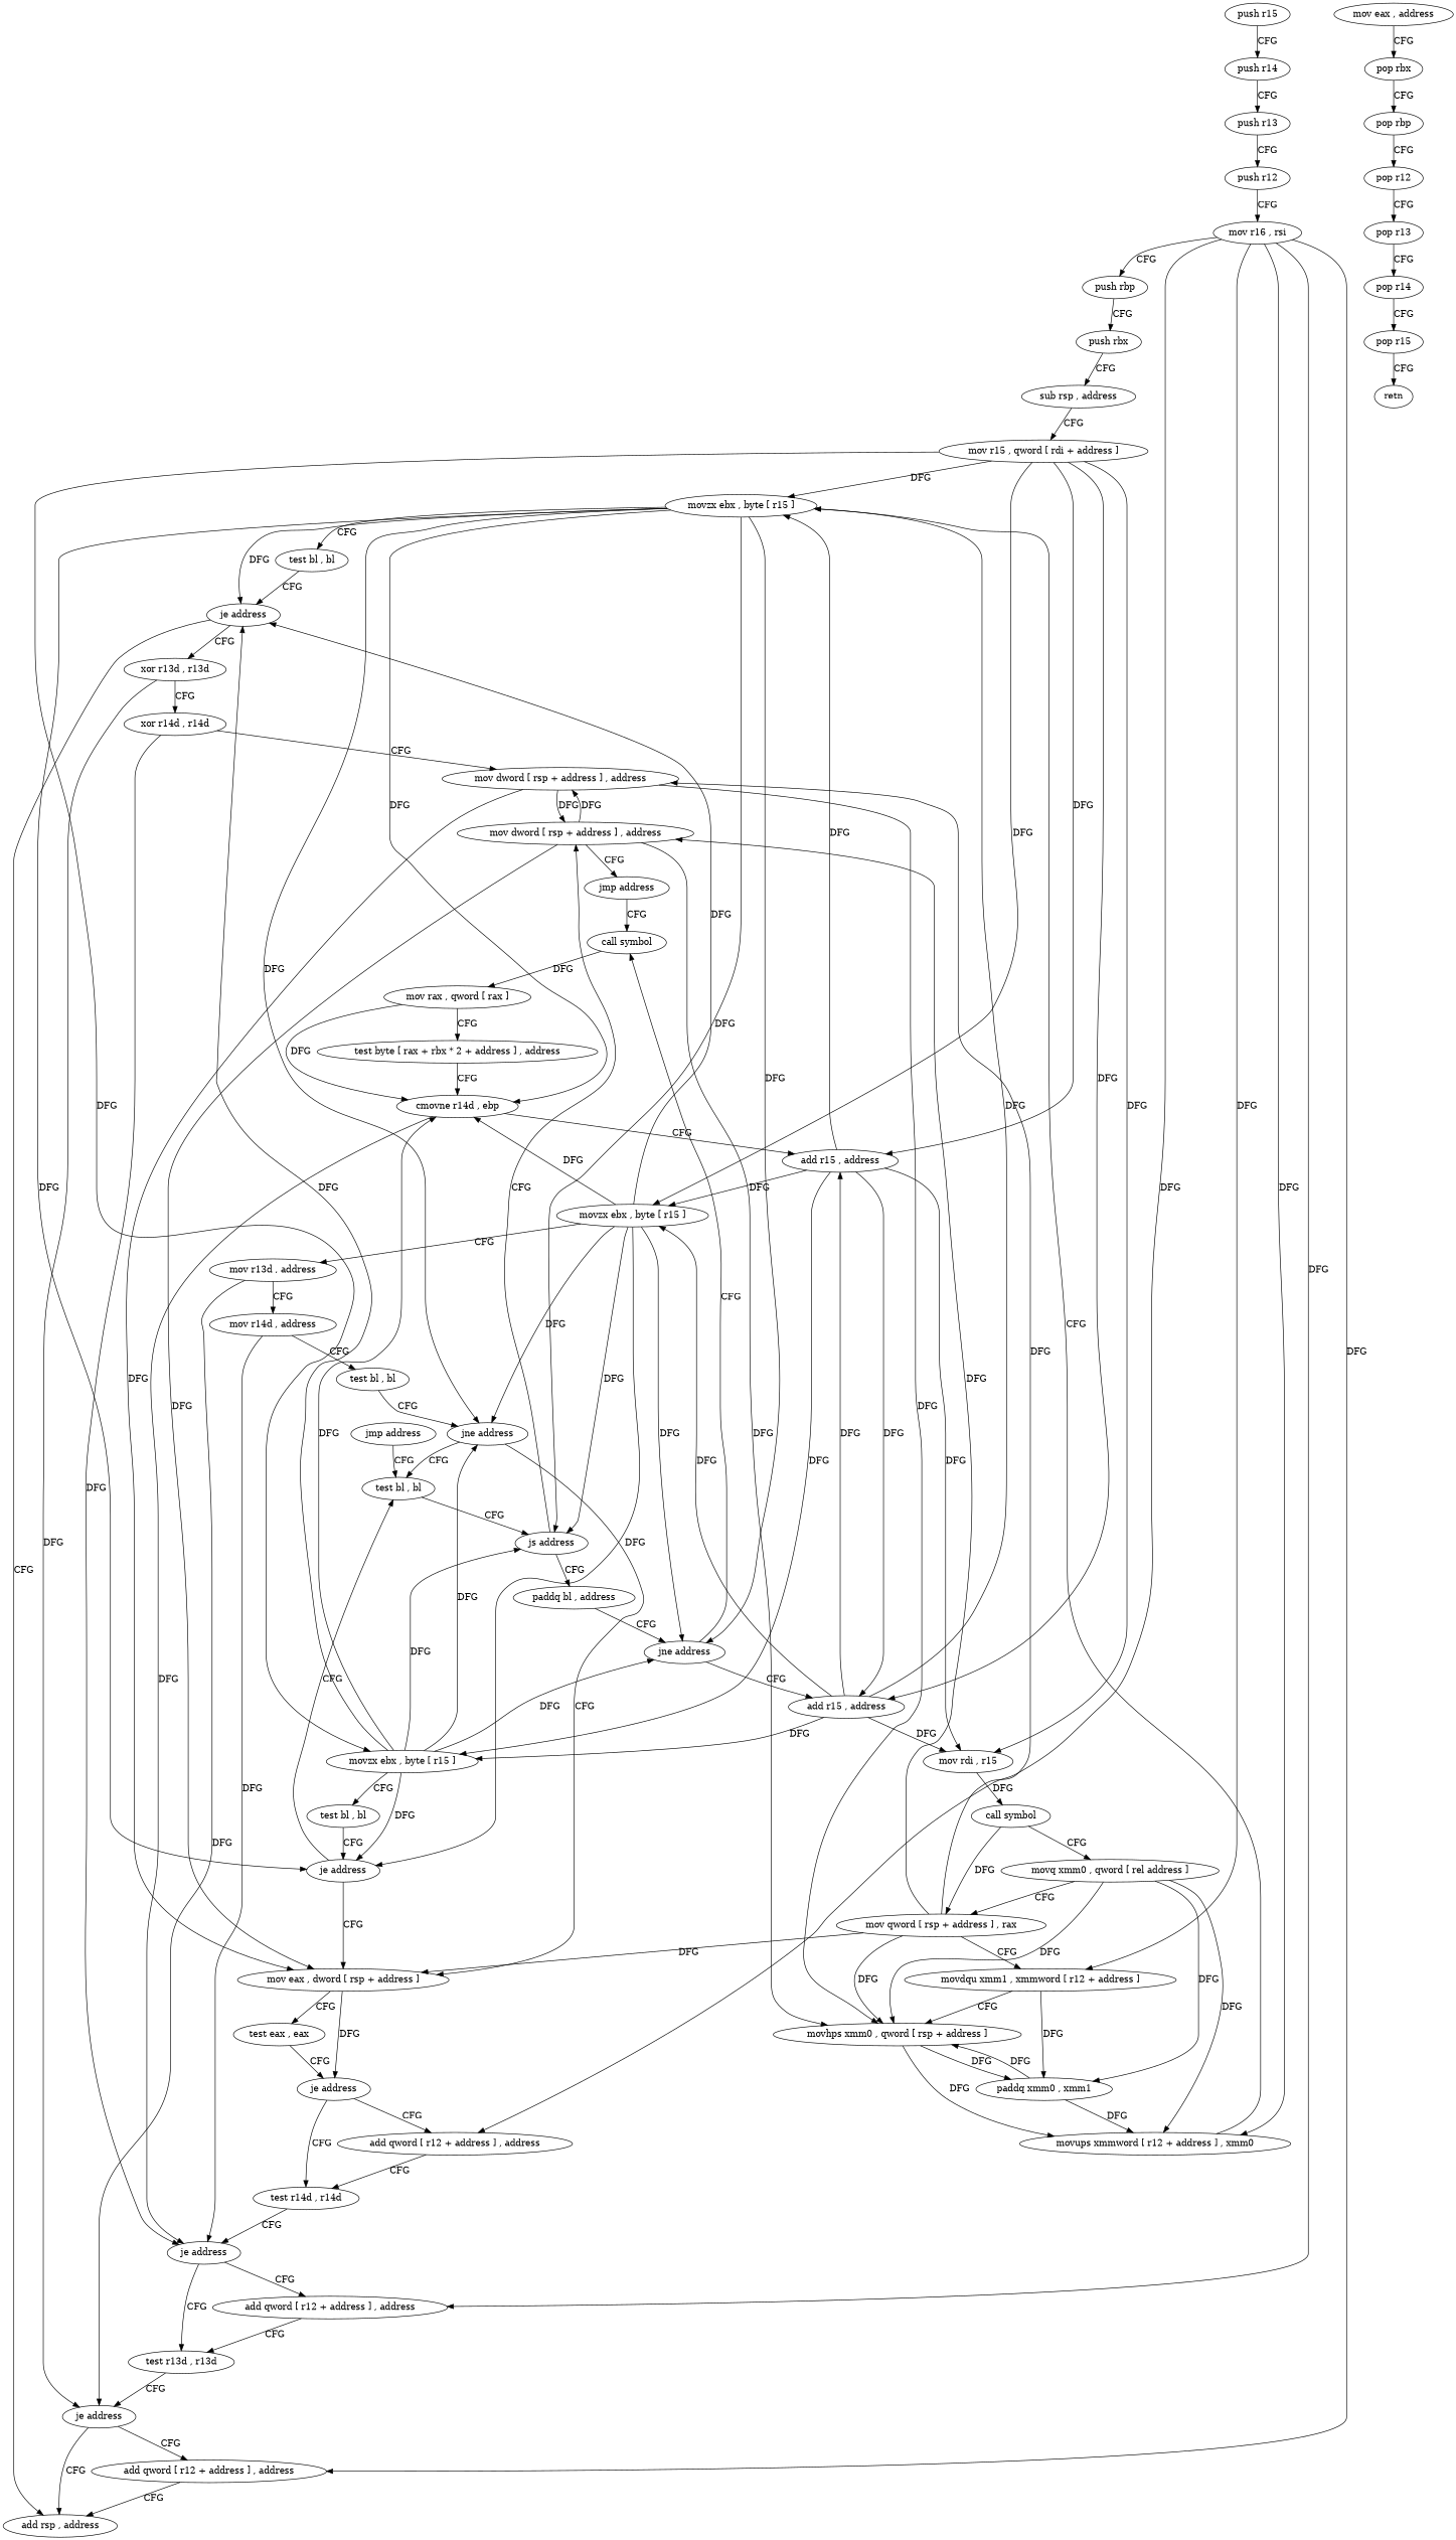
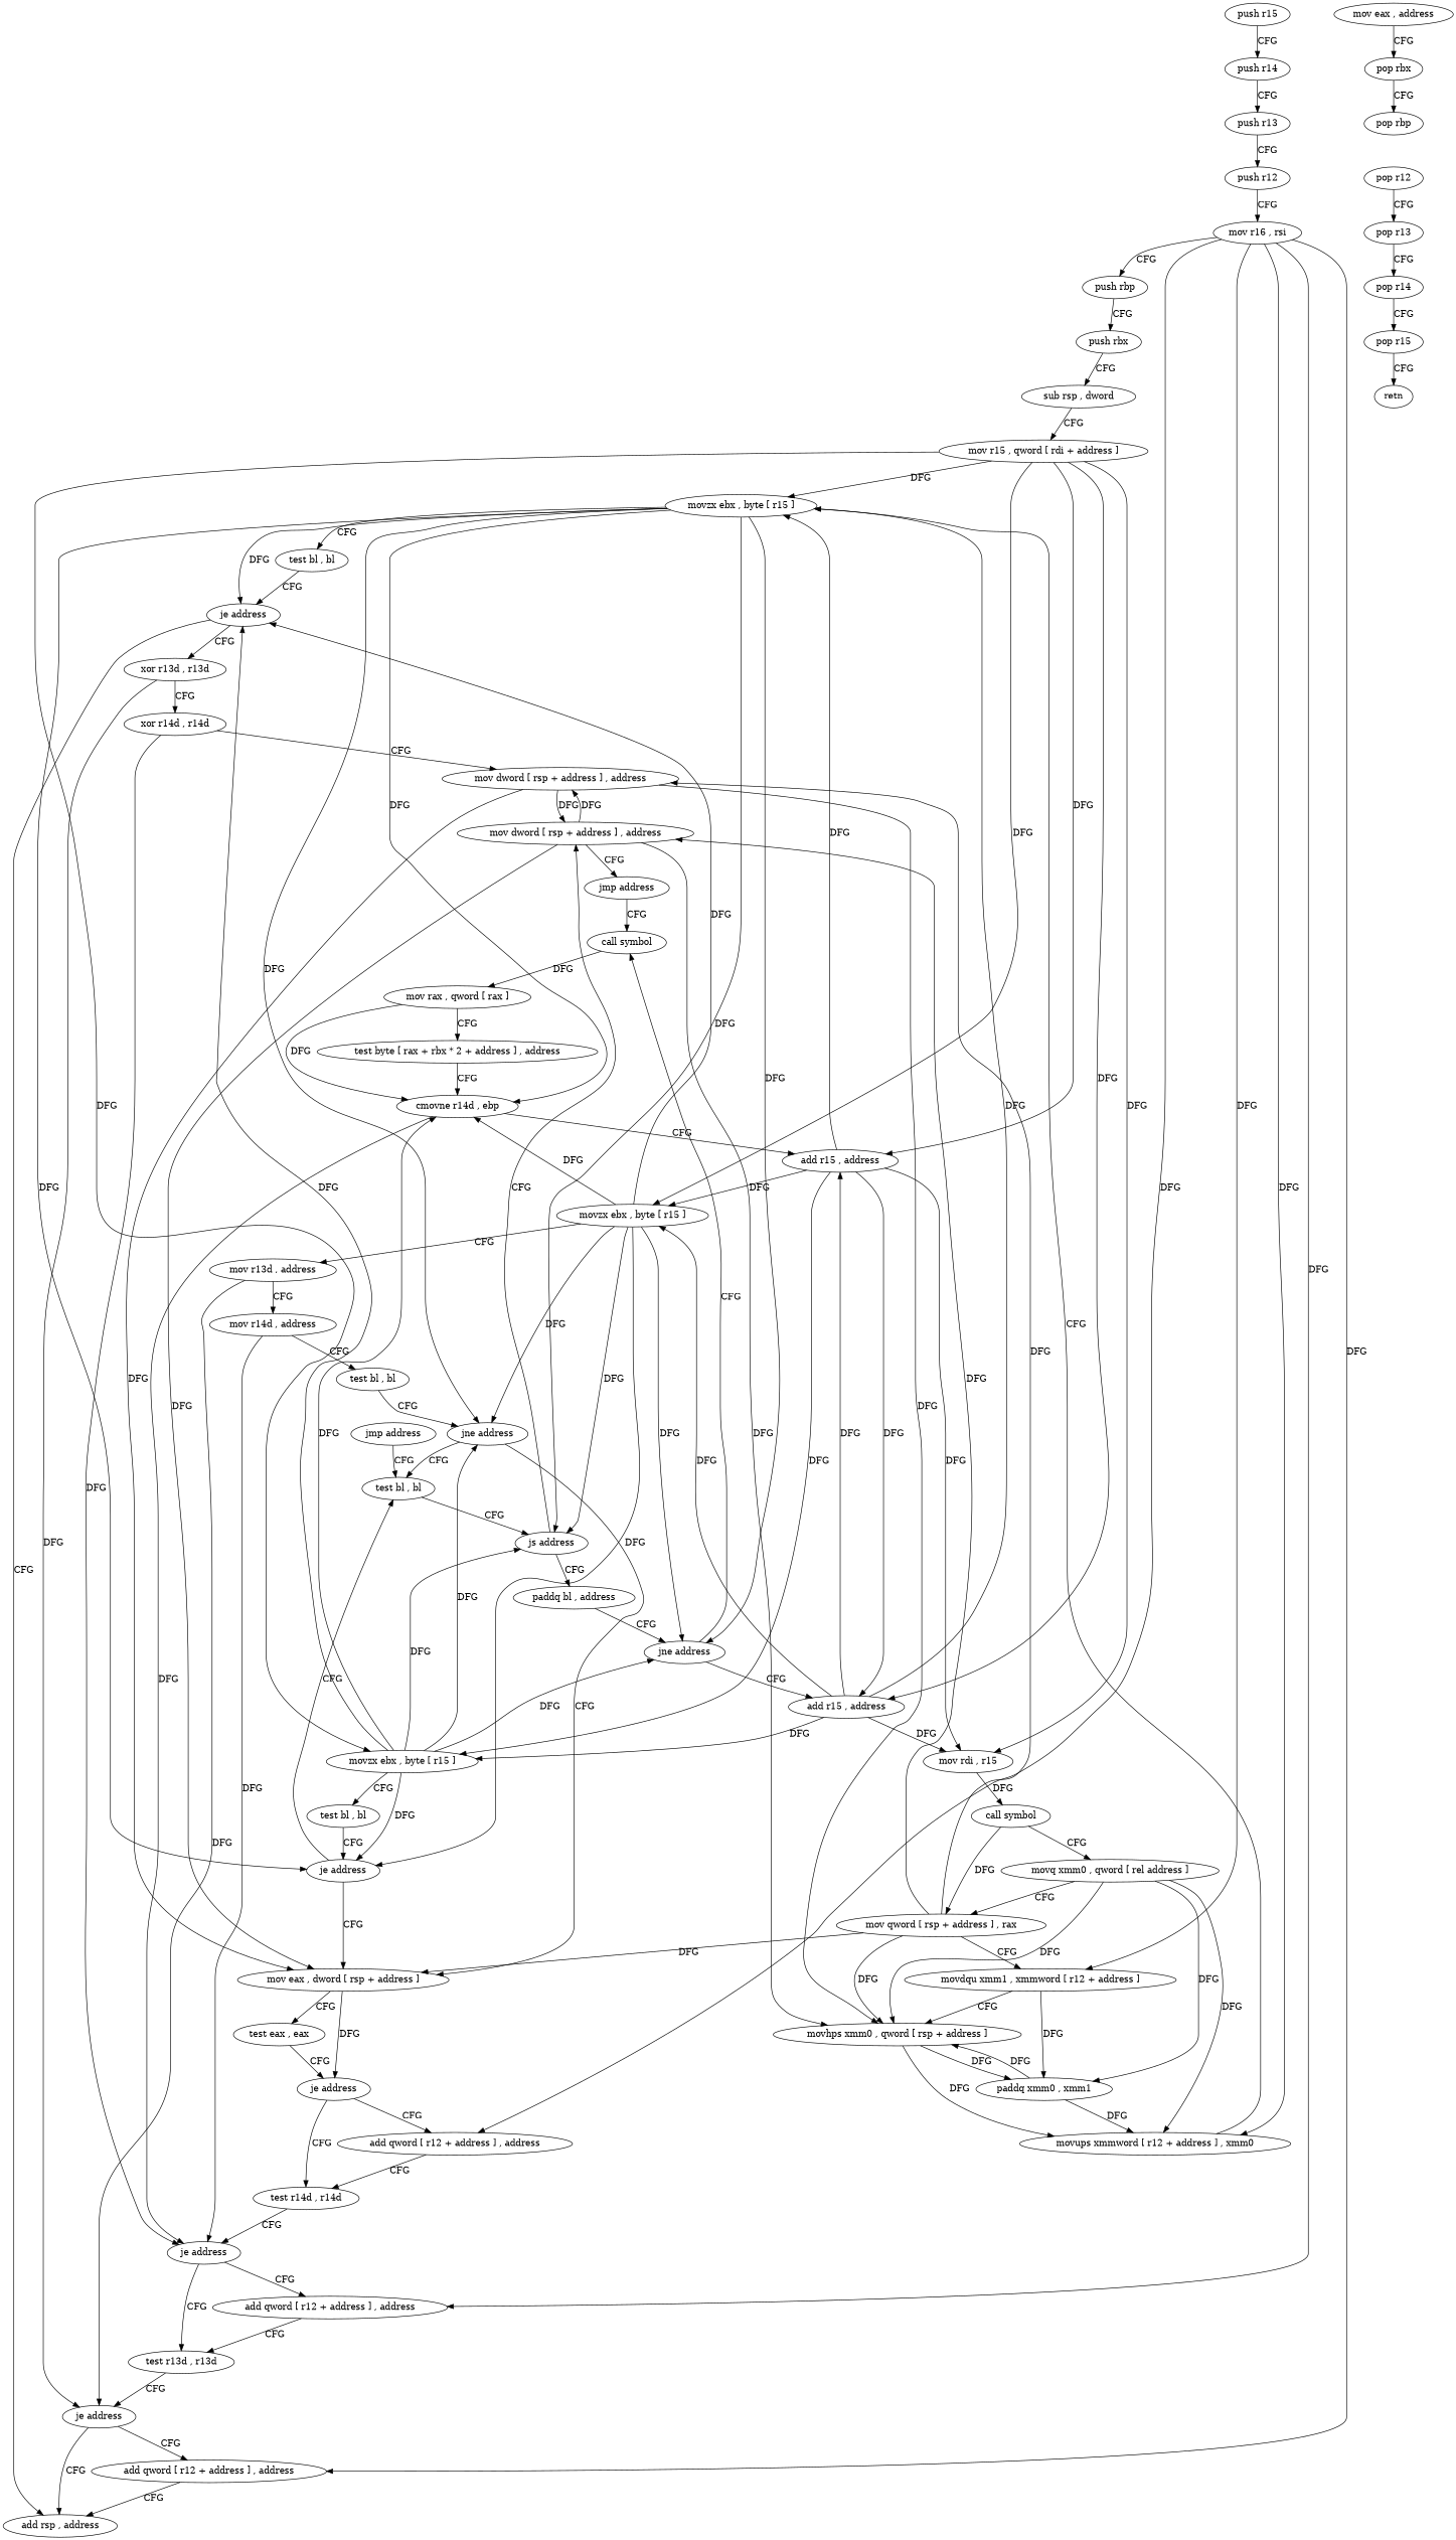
  digraph {
    n1 [label="push r15"]
    n2 [label="push r14"]
    n3 [label="push r13"]
    n4 [label="push r12"]
    n5 [label="mov r16 , rsi"]
    n6 [label="push rbp"]
    n7 [label="movdqu xmm1 , xmmword [ r12 + address ]"]
    n8 [label="movups xmmword [ r12 + address ] , xmm0"]
    n9 [label="add qword [ r12 + address ] , address"]
    n10 [label="add qword [ r12 + address ] , address"]
    n11 [label="add qword [ r12 + address ] , address"]
    n12 [label="push rbx"]
    n13 [label="movhps xmm0 , qword [ rsp + address ]"]
    n14 [label="paddq xmm0 , xmm1"]
    n15 [label="movzx ebx , byte [ r15 ]"]
    n16 [label="test r14d , r14d"]
    n17 [label="test r13d , r13d"]
    n18 [label="add rsp , address"]
-   n19 [label="sub rsp , address"]
+   n19 [label="sub rsp , dword"]
    n20 [label="mov r15 , qword [ rdi + address ]"]
    n21 [label="mov rdi , r15"]
    n22 [label="add r15 , address"]
    n23 [label="add r15 , address"]
    n24 [label="movzx ebx , byte [ r15 ]"]
    n25 [label="movzx ebx , byte [ r15 ]"]
    n26 [label="call symbol"]
    n27 [label="test bl , bl"]
    n28 [label="je address"]
    n29 [label="js address"]
    n30 [label="jne address"]
    n31 [label="cmovne r14d , ebp"]
    n32 [label="je address"]
    n33 [label="jne address"]
    n34 [label="test bl , bl"]
    n35 [label="mov r13d , address"]
    n36 [label="movq xmm0 , qword [ rel address ]"]
    n37 [label="mov qword [ rsp + address ] , rax"]
    n38 [label="mov dword [ rsp + address ] , address"]
    n39 [label="mov dword [ rsp + address ] , address"]
    n40 [label="mov eax , dword [ rsp + address ]"]
    n41 [label="jmp address"]
    n42 [label="test eax , eax"]
    n43 [label="je address"]
    n44 [label="xor r13d , r13d"]
    n45 [label="paddq bl , address"]
    n46 [label="call symbol"]
    n47 [label="je address"]
    n48 [label="test bl , bl"]
    n49 [label="xor r14d , r14d"]
    n50 [label="je address"]
    n51 [label="mov eax , address"]
    n52 [label="pop rbx"]
    n53 [label="pop rbp"]
    n54 [label="pop r12"]
    n55 [label="pop r13"]
    n56 [label="pop r14"]
    n57 [label="pop r15"]
    n58 [label=retn]
    n59 [label="jmp address"]
    n60 [label="mov rax , qword [ rax ]"]
    n61 [label="test byte [ rax + rbx * 2 + address ] , address"]
    n62 [label="mov r14d , address"]
    n63 [label="test bl , bl"]
    n1 -> n2 [label=CFG]
    n2 -> n3 [label=CFG]
    n3 -> n4 [label=CFG]
    n4 -> n5 [label=CFG]
    n5 -> n6 [label=CFG]
    n5 -> n7 [label=DFG]
    n5 -> n8 [label=DFG]
    n5 -> n9 [label=DFG]
    n5 -> n10 [label=DFG]
    n5 -> n11 [label=DFG]
    n6 -> n12 [label=CFG]
    n7 -> n13 [label=CFG]
    n7 -> n14 [label=DFG]
    n8 -> n15 [label=CFG]
    n9 -> n16 [label=CFG]
    n10 -> n17 [label=CFG]
    n11 -> n18 [label=CFG]
    n12 -> n19 [label=CFG]
    n13 -> n8 [label=DFG]
    n13 -> n14 [label=DFG]
    n14 -> n8 [label=DFG]
    n14 -> n13 [label=DFG]
    n15 -> n27 [label=CFG]
    n15 -> n28 [label=DFG]
    n15 -> n29 [label=DFG]
    n15 -> n30 [label=DFG]
    n15 -> n31 [label=DFG]
    n15 -> n32 [label=DFG]
    n15 -> n33 [label=DFG]
    n16 -> n47 [label=CFG]
    n17 -> n50 [label=CFG]
    n19 -> n20 [label=CFG]
    n20 -> n15 [label=DFG]
    n20 -> n21 [label=DFG]
    n20 -> n22 [label=DFG]
    n20 -> n23 [label=DFG]
    n20 -> n24 [label=DFG]
    n20 -> n25 [label=DFG]
    n21 -> n26 [label=DFG]
    n22 -> n15 [label=DFG]
    n22 -> n21 [label=DFG]
    n22 -> n23 [label=DFG]
    n22 -> n24 [label=DFG]
    n22 -> n25 [label=DFG]
    n23 -> n15 [label=DFG]
    n23 -> n21 [label=DFG]
    n23 -> n22 [label=DFG]
    n23 -> n24 [label=DFG]
    n23 -> n25 [label=DFG]
    n24 -> n28 [label=DFG]
    n24 -> n29 [label=DFG]
    n24 -> n30 [label=DFG]
    n24 -> n31 [label=DFG]
    n24 -> n32 [label=DFG]
    n24 -> n33 [label=DFG]
    n24 -> n34 [label=CFG]
    n25 -> n28 [label=DFG]
    n25 -> n29 [label=DFG]
    n25 -> n30 [label=DFG]
    n25 -> n31 [label=DFG]
    n25 -> n32 [label=DFG]
    n25 -> n33 [label=DFG]
    n25 -> n35 [label=CFG]
    n26 -> n36 [label=CFG]
    n26 -> n37 [label=DFG]
    n27 -> n28 [label=CFG]
    n28 -> n18 [label=CFG]
    n28 -> n44 [label=CFG]
    n29 -> n39 [label=CFG]
    n29 -> n45 [label=CFG]
    n30 -> n22 [label=CFG]
    n30 -> n46 [label=CFG]
    n31 -> n23 [label=CFG]
    n31 -> n47 [label=DFG]
    n32 -> n40 [label=CFG]
    n32 -> n48 [label=CFG]
    n33 -> n40 [label=CFG]
    n33 -> n48 [label=CFG]
    n34 -> n32 [label=CFG]
    n35 -> n50 [label=DFG]
    n35 -> n62 [label=CFG]
    n36 -> n8 [label=DFG]
    n36 -> n13 [label=DFG]
    n36 -> n14 [label=DFG]
    n36 -> n37 [label=CFG]
    n37 -> n7 [label=CFG]
    n37 -> n13 [label=DFG]
    n37 -> n38 [label=DFG]
    n37 -> n39 [label=DFG]
    n37 -> n40 [label=DFG]
    n38 -> n13 [label=DFG]
    n38 -> n39 [label=DFG]
    n38 -> n40 [label=DFG]
    n39 -> n13 [label=DFG]
    n39 -> n38 [label=DFG]
    n39 -> n40 [label=DFG]
    n39 -> n41 [label=CFG]
    n40 -> n42 [label=CFG]
    n40 -> n43 [label=DFG]
    n41 -> n46 [label=CFG]
    n42 -> n43 [label=CFG]
    n43 -> n9 [label=CFG]
    n43 -> n16 [label=CFG]
    n44 -> n49 [label=CFG]
    n44 -> n50 [label=DFG]
    n45 -> n30 [label=CFG]
    n46 -> n60 [label=DFG]
    n47 -> n10 [label=CFG]
    n47 -> n17 [label=CFG]
    n48 -> n29 [label=CFG]
    n49 -> n38 [label=CFG]
    n49 -> n47 [label=DFG]
    n50 -> n11 [label=CFG]
    n50 -> n18 [label=CFG]
    n51 -> n52 [label=CFG]
    n52 -> n53 [label=CFG]
-   n53 -> n54 [label=CFG]
    n54 -> n55 [label=CFG]
    n55 -> n56 [label=CFG]
    n56 -> n57 [label=CFG]
    n57 -> n58 [label=CFG]
    n59 -> n48 [label=CFG]
    n60 -> n31 [label=DFG]
    n60 -> n61 [label=CFG]
    n61 -> n31 [label=CFG]
    n62 -> n47 [label=DFG]
    n62 -> n63 [label=CFG]
    n63 -> n33 [label=CFG]
  }
